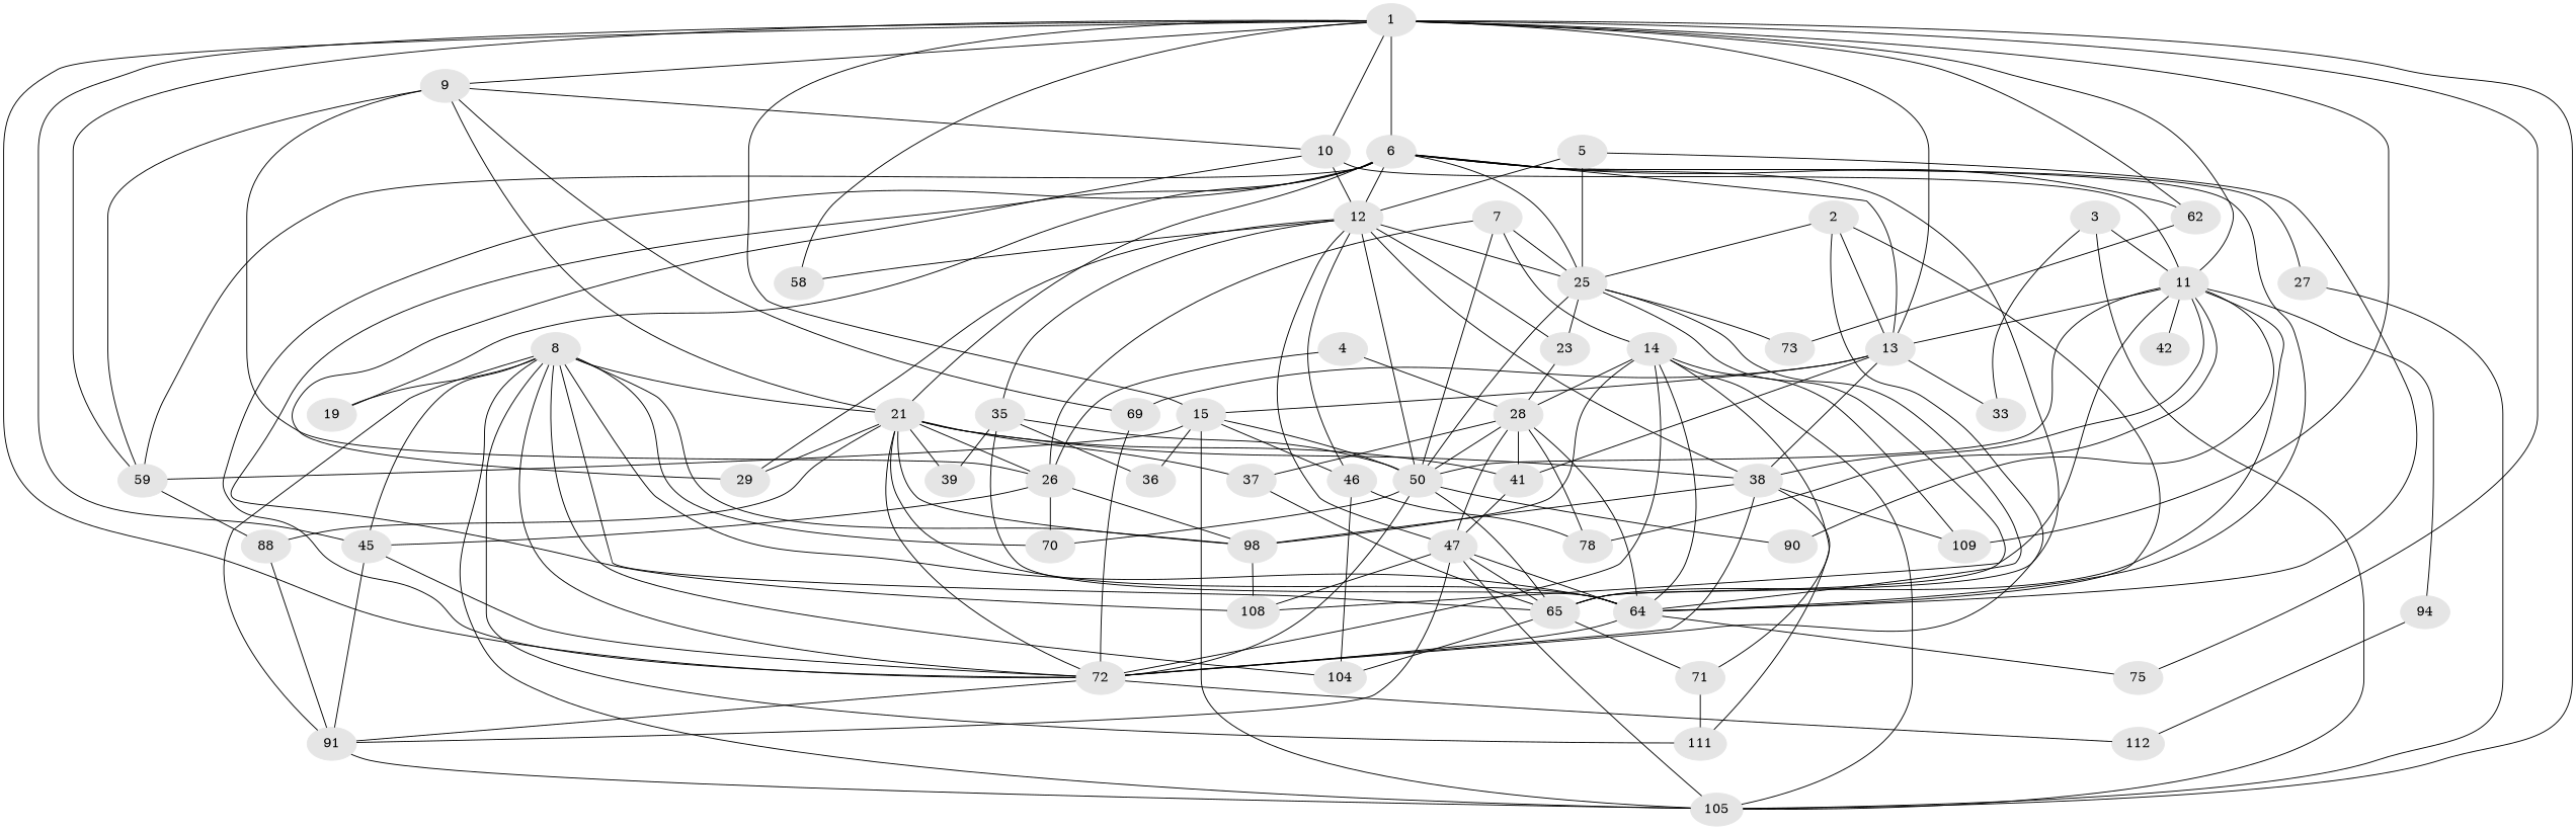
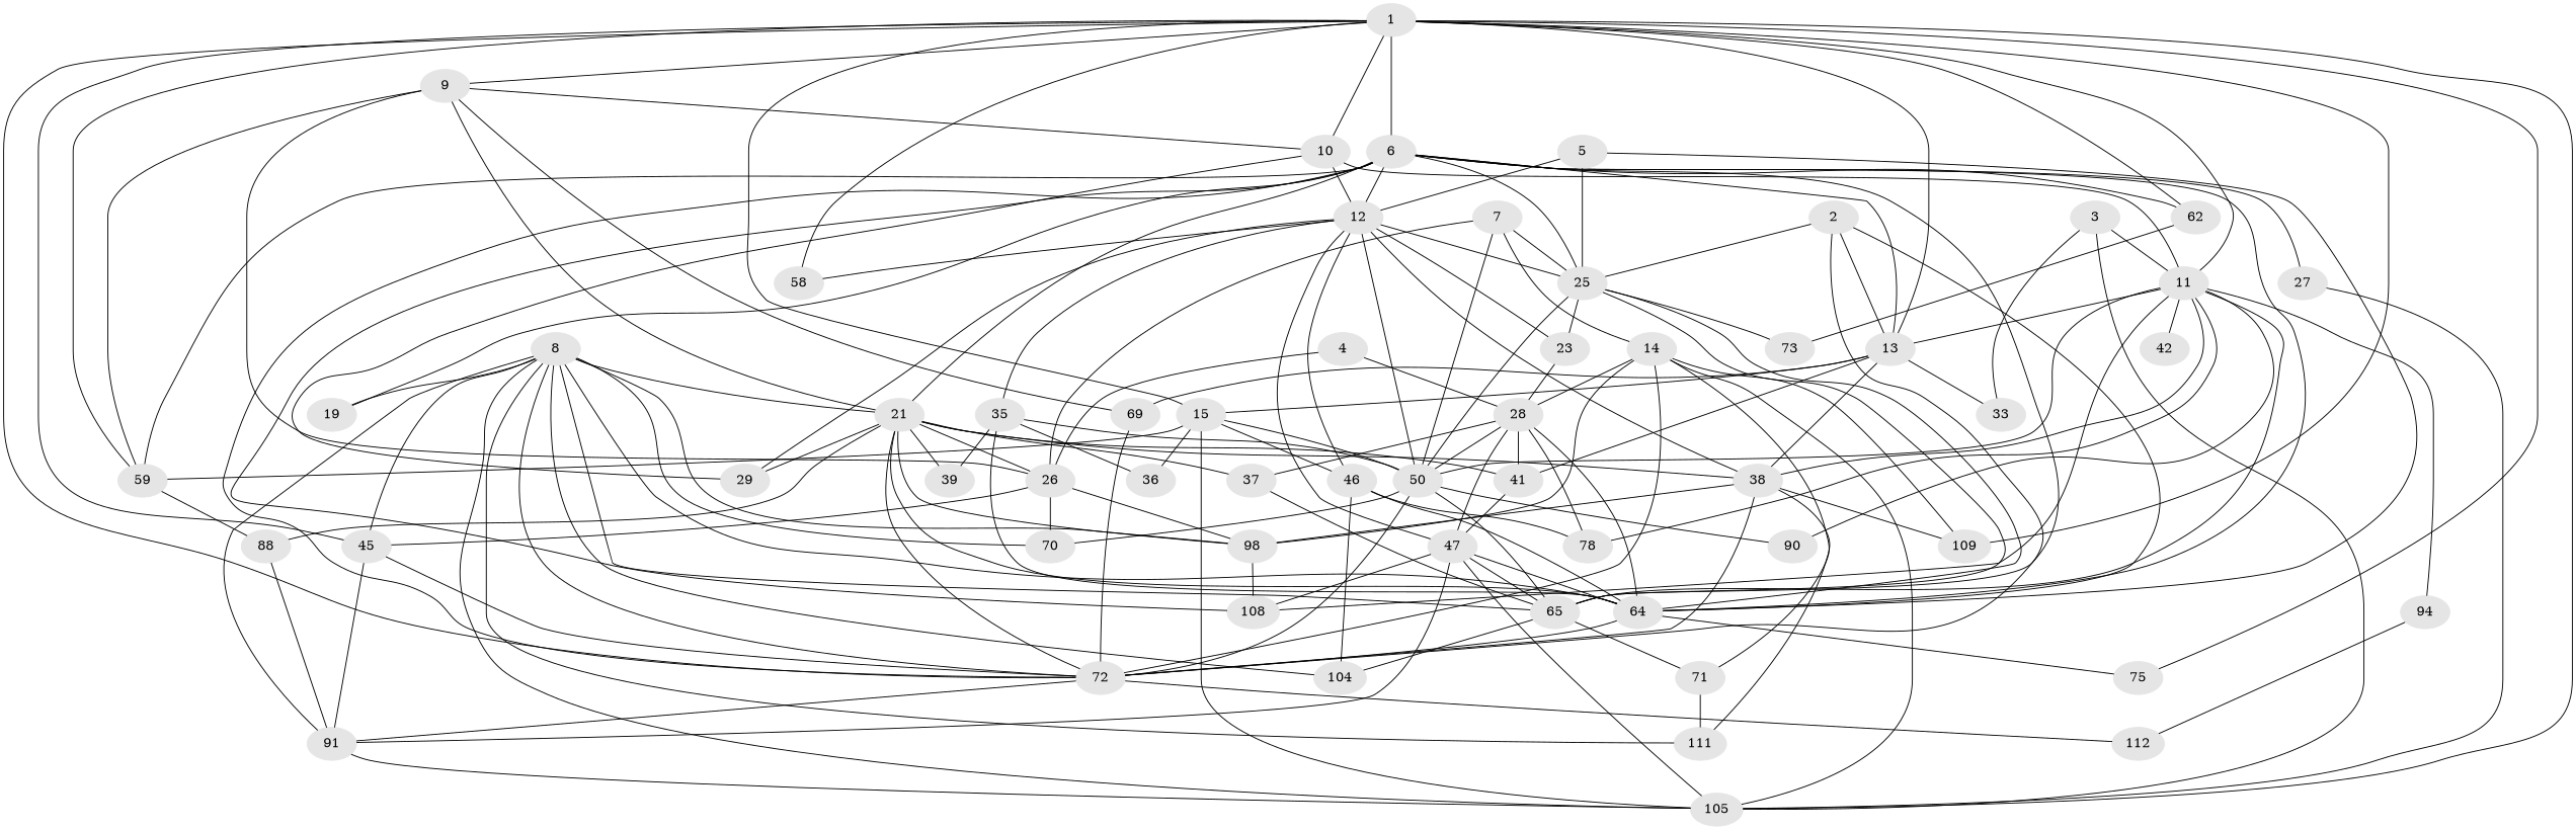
  graph {
    node [color=gray90 style=filled]
    1 [super="+67+97+63"]
    6 [super="+66+18+20"]
    9 [super="+40"]
    10 [super="+110"]
    11 [super="+53+17"]
    13 [super="+57+48"]
    15 [super="+83"]
    45 [super="+60"]
    58
    59 [super="+86"]
    62
    72 [super="+87+92"]
    75
    105 [super="+115"]
    109
    25 [super="+32"]
    64 [super="+74+103"]
    12 [super="+61+24"]
    19
    21 [super="+106+95+31"]
    27
    65 [super="+84"]
    108
    26 [super="+76+77"]
    69
    29
    50 [super="+55"]
    38 [super="+81"]
    42
    78
    90
    94
    33
    41 [super="+56+68"]
    46
    36
    91
    88
    73
    112
    2 [super="+51"]
    23
    3
    70
    98 [super="+101"]
    4
    28 [super="+30+44"]
    47 [super="+54"]
    37
    35
    5
    39
    104
    71
    14 [super="+49"]
    7
    8 [super="+22+16+34"]
    111
    1 -- 6 [weight=2]
    1 -- 9
    1 -- 10
    1 -- 11
    1 -- 13
    1 -- 15
    1 -- 45
    1 -- 58
    1 -- 59
    1 -- 62
    1 -- 72
    1 -- 75
    1 -- 105
    1 -- 109
    6 -- 13 [weight=2]
    6 -- 59
    6 -- 62
    6 -- 72
    6 -- 25
    6 -- 64
    6 -- 12
    6 -- 19 [weight=2]
    6 -- 21
    6 -- 27
    6 -- 65
    6 -- 108
    9 -- 10
    9 -- 59
    9 -- 21
    9 -- 26
    9 -- 69
    10 -- 11
    10 -- 12
    10 -- 29
    11 -- 13
    11 -- 65
    11 -- 108
    11 -- 50
    11 -- 38
    11 -- 42 [weight=2]
    11 -- 78
    11 -- 90 [weight=2]
    11 -- 94
    13 -- 15
    13 -- 69
    13 -- 38
    13 -- 33
    13 -- 41
    15 -- 59
    15 -- 105
    15 -- 50
    15 -- 46
    15 -- 36
    45 -- 72
    45 -- 91
    59 -- 88
    62 -- 73
    72 -- 91
    72 -- 112
    25 -- 64
    25 -- 65
    25 -- 50
    25 -- 73
    25 -- 23 [weight=2]
    64 -- 72
    64 -- 75
    12 -- 58
    12 -- 25
    12 -- 29
    12 -- 50 [weight=2]
    12 -- 38
    12 -- 46
    12 -- 23
    12 -- 47
    12 -- 35
    21 -- 72
    21 -- 64
    21 -- 26
    21 -- 29
    21 -- 38
    21 -- 41
    21 -- 88
    21 -- 98
    21 -- 37
    21 -- 39
    27 -- 105
    65 -- 104
    65 -- 71
    26 -- 45
    26 -- 70
    26 -- 98
    69 -- 72
    50 -- 72
    50 -- 65
    50 -- 90
    50 -- 70
    38 -- 72
    38 -- 109
    38 -- 98
    38 -- 111
    94 -- 112
    41 -- 47
    46 -- 78
    46 -- 104
    91 -- 105
    88 -- 91
    2 -- 13
    2 -- 72
    2 -- 25
    2 -- 64
    23 -- 28
    3 -- 11
    3 -- 105
    3 -- 33
    98 -- 108
    4 -- 26
    4 -- 28
    28 -- 64 [weight=2]
    28 -- 50
    28 -- 78
    28 -- 41
    28 -- 47
    28 -- 37
    47 -- 105
    47 -- 64
    47 -- 65
    47 -- 108
    47 -- 91
    37 -- 65
    35 -- 64
    35 -- 50
    35 -- 36
    35 -- 39
    5 -- 25
    5 -- 64
    5 -- 12
    71 -- 111
    14 -- 72
    14 -- 105
    14 -- 109
-   14 -- 64
+   46 -- 64
    14 -- 98
    14 -- 28
    14 -- 71
    7 -- 25
    7 -- 26
    7 -- 50
    7 -- 14
    8 -- 45 [weight=2]
    8 -- 72
    8 -- 105
    8 -- 64
    8 -- 19 [weight=2]
    8 -- 21
    8 -- 65
    8 -- 91
    8 -- 70
    8 -- 98
    8 -- 104
    8 -- 111
  }
